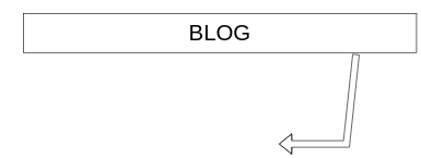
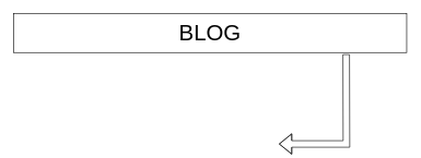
  <mxCell id="0" />
  <mxCell id="1" parent="0" />
- <mxCell id="2" value="&lt;font style=&quot;font-size: 34px;&quot;&gt;BLOG&lt;/font&gt;" style="rounded=0;whiteSpace=wrap;html=1;" vertex="1" parent="1"><mxGeometry x="35" y="20" width="600" height="60" as="geometry" /></mxCell>
+ <mxCell id="2" value="&lt;font style=&quot;font-size: 34px;&quot;&gt;BLOG&lt;/font&gt;" style="rounded=0;whiteSpace=wrap;html=1;" vertex="1" parent="1"><mxGeometry x="20" y="20" width="600" height="60" as="geometry" /></mxCell>
  <mxCell id="3" value="" style="shape=flexArrow;endArrow=classic;html=1;rounded=0;exitX=0.846;exitY=1.044;exitDx=0;exitDy=0;exitPerimeter=0;" edge="1" parent="1" source="2"><mxGeometry width="50" height="50" relative="1" as="geometry"><mxPoint x="485" y="90" as="sourcePoint" /><mxPoint x="425" y="220" as="targetPoint" /><Array as="points"><mxPoint x="528" y="220" /></Array></mxGeometry></mxCell>
